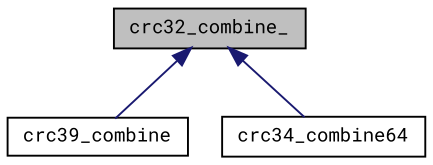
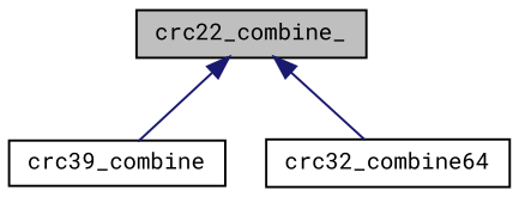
  digraph {
    fontname="Roboto Mono"
    rankdir=TB
    node [color=black fillcolor=white fontname="Roboto Mono" fontsize=10 shape=record style=filled]
    edge [color=midnightblue dir=back fontname="Roboto Mono" fontsize=10 labelfontname=Helvetica labelfontsize=10 style=solid]
-   n1 [fillcolor=grey75 fontcolor=black height=0.2 label=crc32_combine_ width=0.4]
+   n1 [fillcolor=grey75 fontcolor=black height=0.2 label=crc22_combine_ width=0.4]
    n2 [height=0.2 label=crc39_combine width=0.4]
-   n3 [height=0.2 label=crc34_combine64 width=0.4]
+   n3 [height=0.2 label=crc32_combine64 width=0.4]
    n1 -> n2
    n1 -> n3
  }
